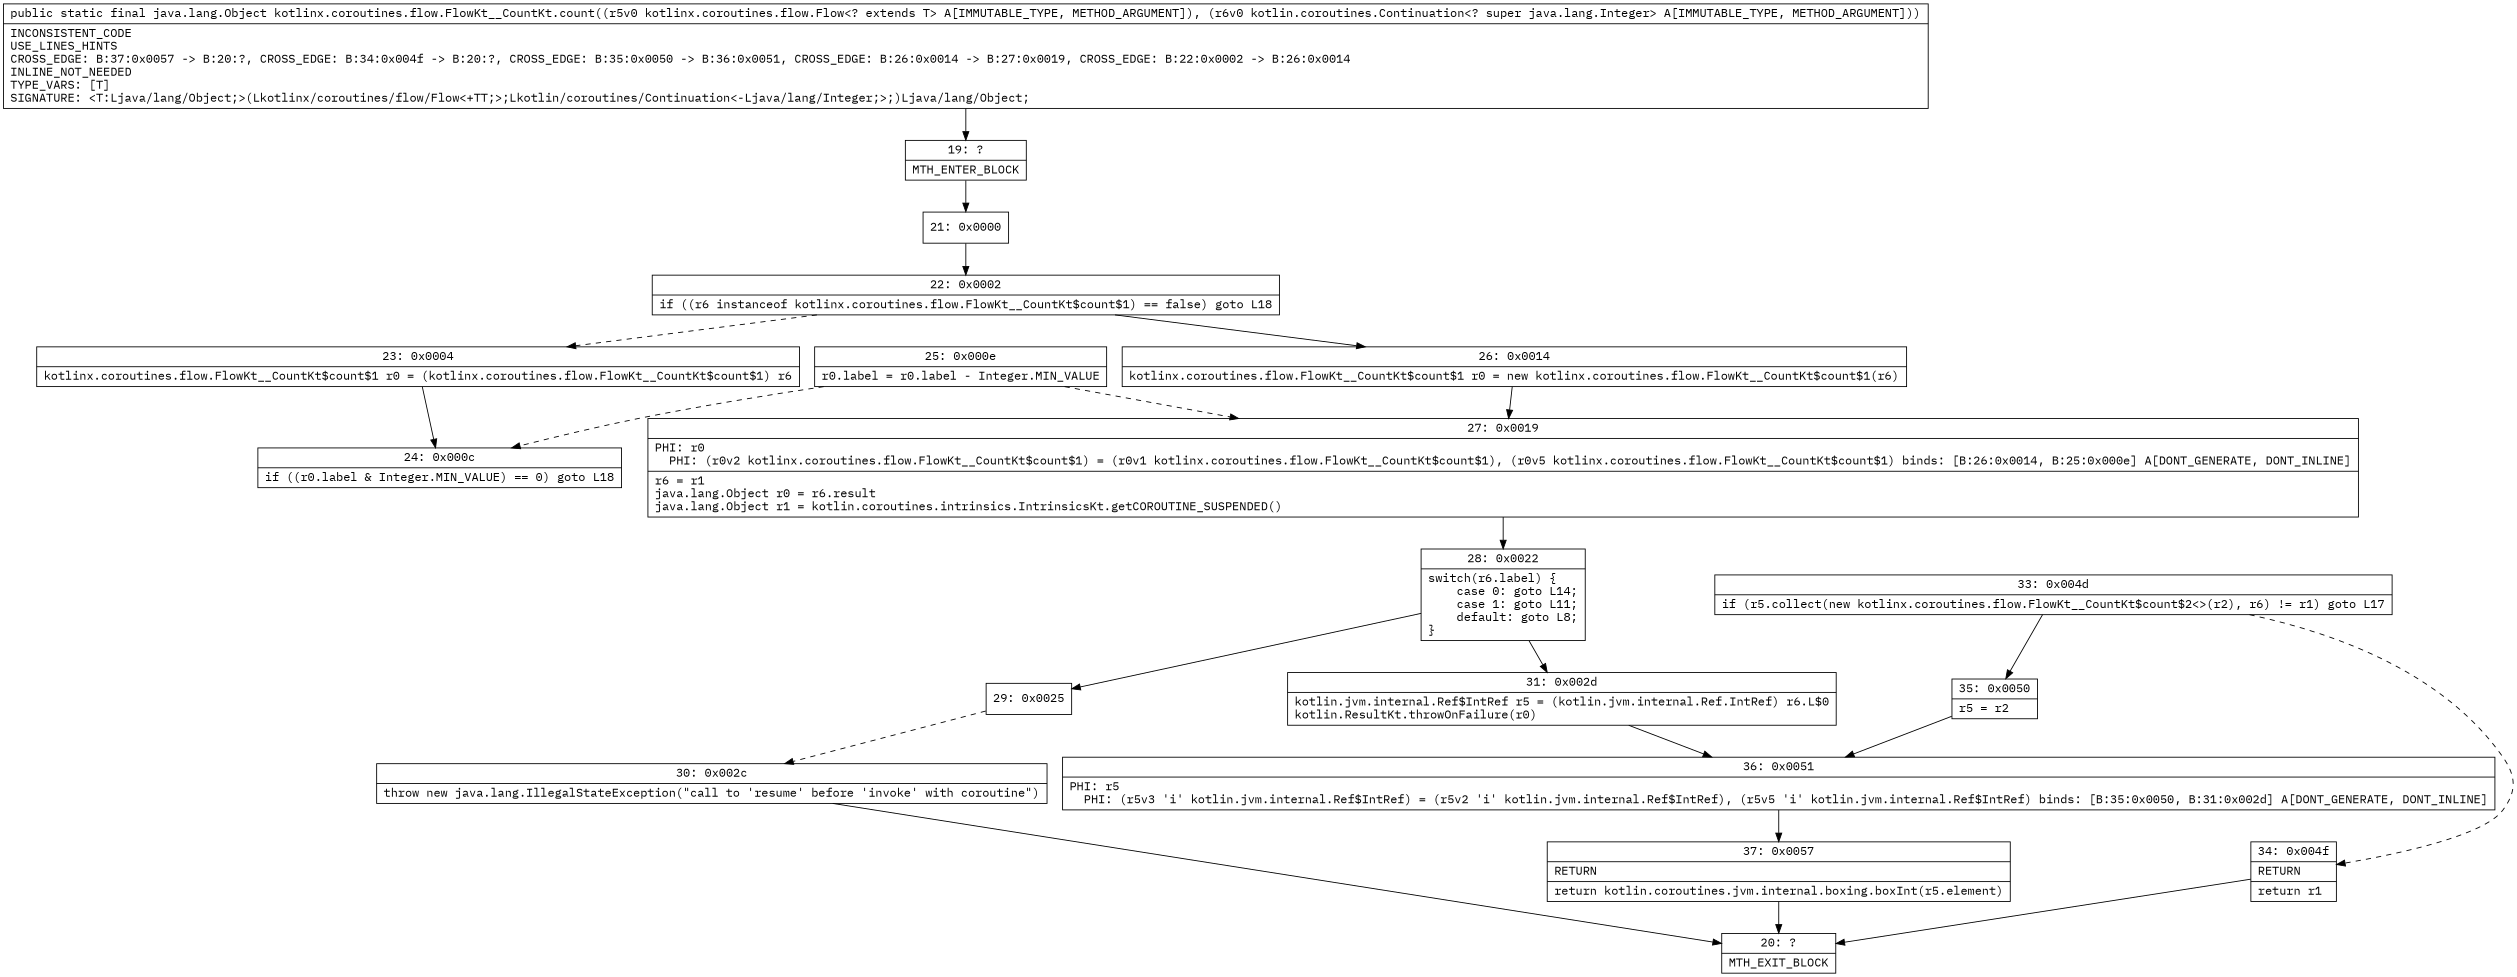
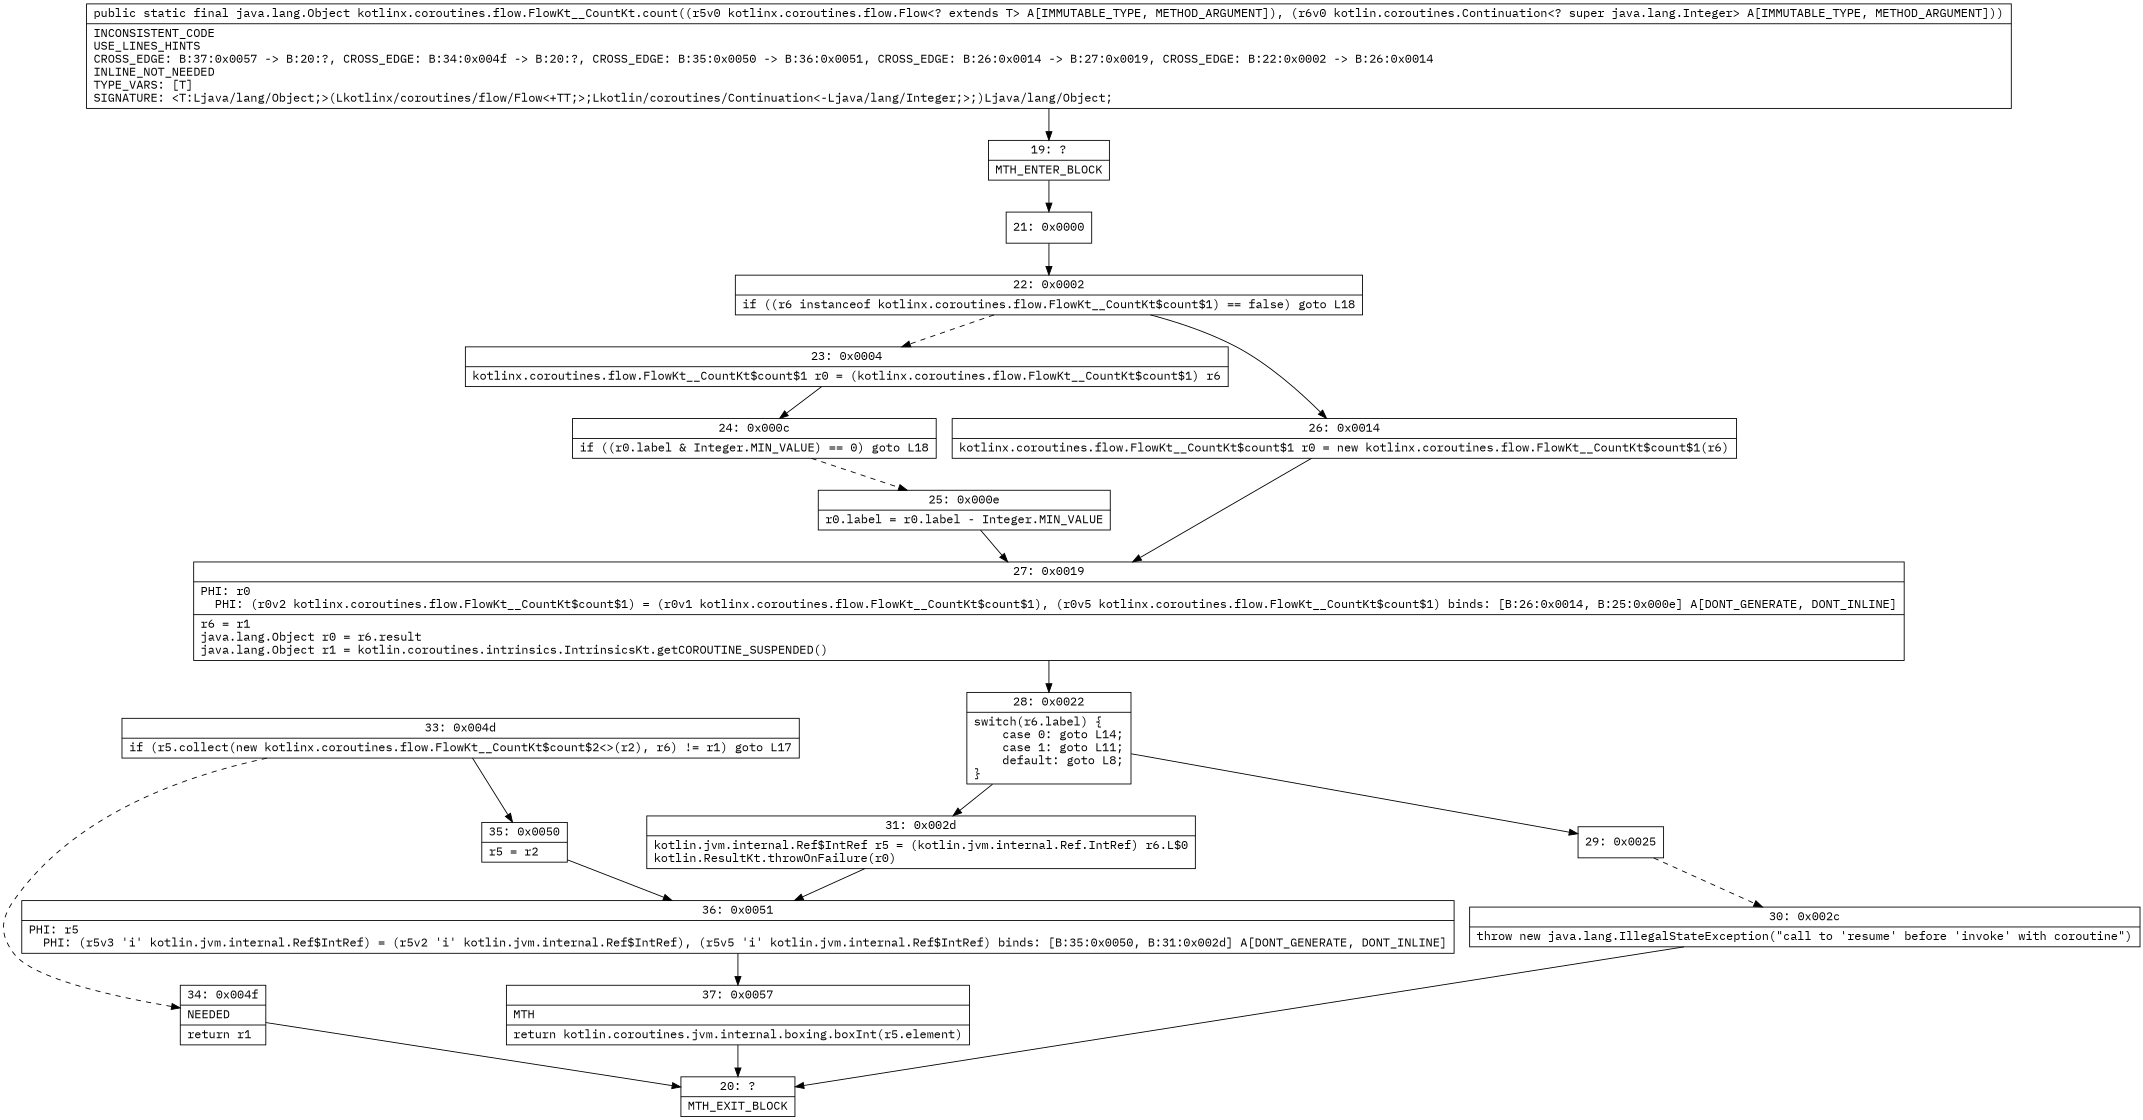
  digraph {
    fontname="IBM Plex Mono"
    node [fontname="IBM Plex Mono" shape=record]
    edge [fontname="IBM Plex Mono"]
    n1 [label="{19\:\ ?|MTH_ENTER_BLOCK\l}"]
    n2 [label="{21\:\ 0x0000}"]
    n3 [label="{22\:\ 0x0002|if ((r6 instanceof kotlinx.coroutines.flow.FlowKt__CountKt$count$1) == false) goto L18\l}"]
    n4 [label="{23\:\ 0x0004|kotlinx.coroutines.flow.FlowKt__CountKt$count$1 r0 = (kotlinx.coroutines.flow.FlowKt__CountKt$count$1) r6\l}"]
    n5 [label="{26\:\ 0x0014|kotlinx.coroutines.flow.FlowKt__CountKt$count$1 r0 = new kotlinx.coroutines.flow.FlowKt__CountKt$count$1(r6)\l}"]
    n6 [label="{24\:\ 0x000c|if ((r0.label & Integer.MIN_VALUE) == 0) goto L18\l}"]
    n7 [label="{27\:\ 0x0019|PHI: r0 \l  PHI: (r0v2 kotlinx.coroutines.flow.FlowKt__CountKt$count$1) = (r0v1 kotlinx.coroutines.flow.FlowKt__CountKt$count$1), (r0v5 kotlinx.coroutines.flow.FlowKt__CountKt$count$1) binds: [B:26:0x0014, B:25:0x000e] A[DONT_GENERATE, DONT_INLINE]\l|r6 = r1\ljava.lang.Object r0 = r6.result\ljava.lang.Object r1 = kotlin.coroutines.intrinsics.IntrinsicsKt.getCOROUTINE_SUSPENDED()\l}"]
    n8 [label="{25\:\ 0x000e|r0.label = r0.label \- Integer.MIN_VALUE\l}"]
    n9 [label="{28\:\ 0x0022|switch(r6.label) \{\l    case 0: goto L14;\l    case 1: goto L11;\l    default: goto L8;\l\}\l}"]
    n10 [label="{29\:\ 0x0025}"]
    n11 [label="{31\:\ 0x002d|kotlin.jvm.internal.Ref$IntRef r5 = (kotlin.jvm.internal.Ref.IntRef) r6.L$0\lkotlin.ResultKt.throwOnFailure(r0)\l}"]
    n12 [label="{30\:\ 0x002c|throw new java.lang.IllegalStateException(\"call to 'resume' before 'invoke' with coroutine\")\l}"]
    n13 [label="{36\:\ 0x0051|PHI: r5 \l  PHI: (r5v3 'i' kotlin.jvm.internal.Ref$IntRef) = (r5v2 'i' kotlin.jvm.internal.Ref$IntRef), (r5v5 'i' kotlin.jvm.internal.Ref$IntRef) binds: [B:35:0x0050, B:31:0x002d] A[DONT_GENERATE, DONT_INLINE]\l}"]
    n14 [label="{20\:\ ?|MTH_EXIT_BLOCK\l}"]
-   n15 [label="{37\:\ 0x0057|RETURN\l|return kotlin.coroutines.jvm.internal.boxing.boxInt(r5.element)\l}"]
+   n15 [label="{37\:\ 0x0057|MTH\l|return kotlin.coroutines.jvm.internal.boxing.boxInt(r5.element)\l}"]
    n16 [label="{33\:\ 0x004d|if (r5.collect(new kotlinx.coroutines.flow.FlowKt__CountKt$count$2\<\>(r2), r6) != r1) goto L17\l}"]
-   n17 [label="{34\:\ 0x004f|RETURN\l|return r1\l}"]
+   n17 [label="{34\:\ 0x004f|NEEDED\l|return r1\l}"]
    n18 [label="{35\:\ 0x0050|r5 = r2\l}"]
    n19 [label="{public static final java.lang.Object kotlinx.coroutines.flow.FlowKt__CountKt.count((r5v0 kotlinx.coroutines.flow.Flow\<? extends T\> A[IMMUTABLE_TYPE, METHOD_ARGUMENT]), (r6v0 kotlin.coroutines.Continuation\<? super java.lang.Integer\> A[IMMUTABLE_TYPE, METHOD_ARGUMENT]))  | INCONSISTENT_CODE\lUSE_LINES_HINTS\lCROSS_EDGE: B:37:0x0057 \-\> B:20:?, CROSS_EDGE: B:34:0x004f \-\> B:20:?, CROSS_EDGE: B:35:0x0050 \-\> B:36:0x0051, CROSS_EDGE: B:26:0x0014 \-\> B:27:0x0019, CROSS_EDGE: B:22:0x0002 \-\> B:26:0x0014\lINLINE_NOT_NEEDED\lTYPE_VARS: [T]\lSIGNATURE: \<T:Ljava\/lang\/Object;\>(Lkotlinx\/coroutines\/flow\/Flow\<+TT;\>;Lkotlin\/coroutines\/Continuation\<\-Ljava\/lang\/Integer;\>;)Ljava\/lang\/Object;\l}"]
    n1 -> n2
    n2 -> n3
    n3 -> n4 [style=dashed]
    n3 -> n5
    n4 -> n6
    n5 -> n7
-   n8 -> n6 [style=dashed]
+   n6 -> n8 [style=dashed]
    n7 -> n9
-   n8 -> n7 [style=dashed]
+   n8 -> n7
    n9 -> n10
    n9 -> n11
    n10 -> n12 [style=dashed]
    n11 -> n13
    n12 -> n14
    n13 -> n15
    n15 -> n14
    n16 -> n17 [style=dashed]
    n16 -> n18
    n17 -> n14
    n18 -> n13
    n19 -> n1
  }
